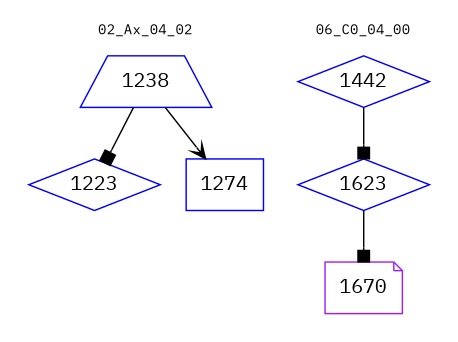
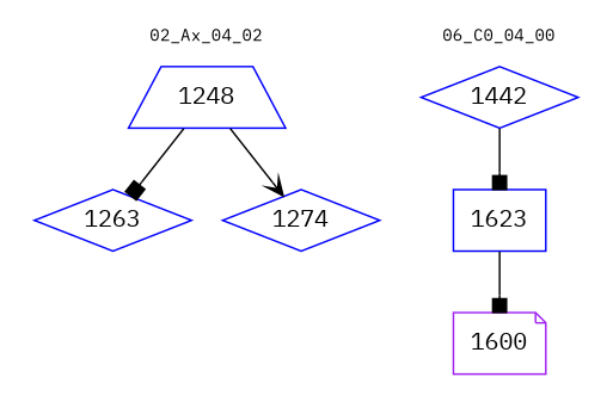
  digraph {
    fontname="IBM Plex Mono"
    node [color=blue fontname="IBM Plex Mono" shape=diamond]
    edge [arrowhead=box color=black fontname="IBM Plex Mono"]
-   n1 [label=1223]
-   n2 [label=1238 shape=trapezium]
-   n3 [label=1274 shape=box]
+   n1 [label=1263]
+   n2 [label=1248 shape=trapezium]
+   n3 [label=1274]
    n4 [label=1442]
-   n5 [label=1623]
-   n6 [color=purple label=1670 shape=note]
+   n5 [label=1623 shape=box]
+   n6 [color=purple label=1600 shape=note]
    subgraph cluster_1 {
      color=white
      fontsize=10
      label="02_Ax_04_02"
      n1
      n2
      n3
    }
    subgraph cluster_2 {
      color=white
      fontsize=10
      label="06_C0_04_00"
      n4
      n5
      n6
    }
    n2 -> n1
    n2 -> n3 [arrowhead=vee]
    n4 -> n5
    n5 -> n6
  }
